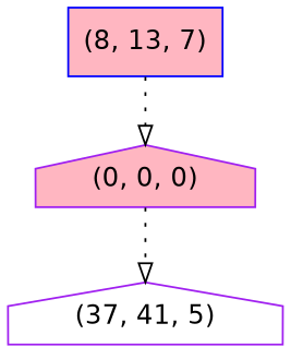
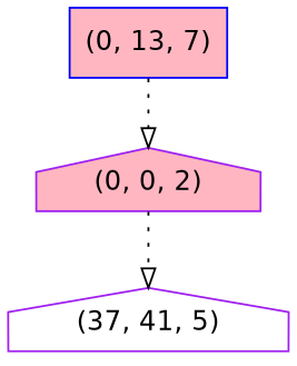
  digraph {
    fontname="DejaVu Sans"
    node [color=purple fillcolor=lightpink fontname="DejaVu Sans" shape=house style=filled]
    edge [arrowhead=onormal fontname="DejaVu Sans" style=dotted]
    "(37, 41, 5)" [fillcolor=white]
-   "(0, 0, 0)"
-   "(8, 13, 7)" [color=blue shape=box]
+   "(0, 0, 0)" [label="(0, 0, 2)"]
+   "(8, 13, 7)" [color=blue shape=box label="(0, 13, 7)"]
    "(0, 0, 0)" -> "(37, 41, 5)"
    "(8, 13, 7)" -> "(0, 0, 0)"
  }
